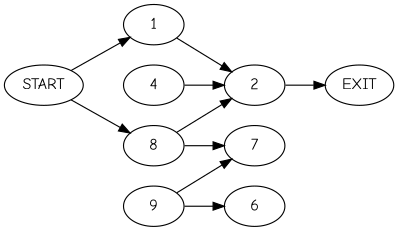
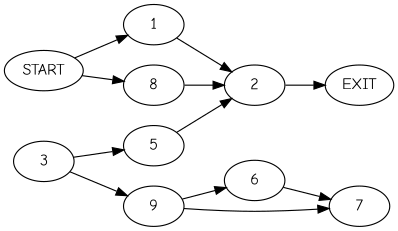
  digraph {
    fontname="Comic Neue"
    rankdir=LR
    node [fontname="Comic Neue"]
    edge [fontname="Comic Neue"]
    n1 [label=START]
    1
    8
    2
    n5 [label=EXIT]
-   4
+   3
+   4 [label=5]
    n8 [label=9]
    6
    7
    n1 -> 1
    n1 -> 8
    1 -> 2
    8 -> 2
    2 -> n5
+   3 -> 4
+   3 -> n8
    4 -> 2
    n8 -> 6
    n8 -> 7
-   8 -> 7
+   6 -> 7
  }
